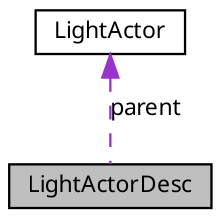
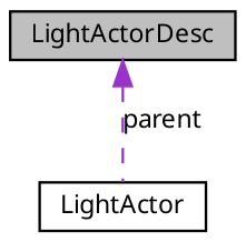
  digraph {
    fontname="Noto Sans"
    node [color=black fontname="Noto Sans" fontsize=10 shape=record style=filled]
    n1 [fillcolor=grey75 fontcolor=black height=0.2 label=LightActorDesc width=0.4]
    n2 [fillcolor=white height=0.2 label=LightActor width=0.4]
-   n2 -> n1 [color=darkorchid3 dir=back fontname="Noto Sans" fontsize=10 label=parent labelfontname="FreeSans.ttf" labelfontsize=10 style=dashed]
+   n1 -> n2 [color=darkorchid3 dir=back fontname="Noto Sans" fontsize=10 label=parent labelfontname="FreeSans.ttf" labelfontsize=10 style=dashed]
  }
